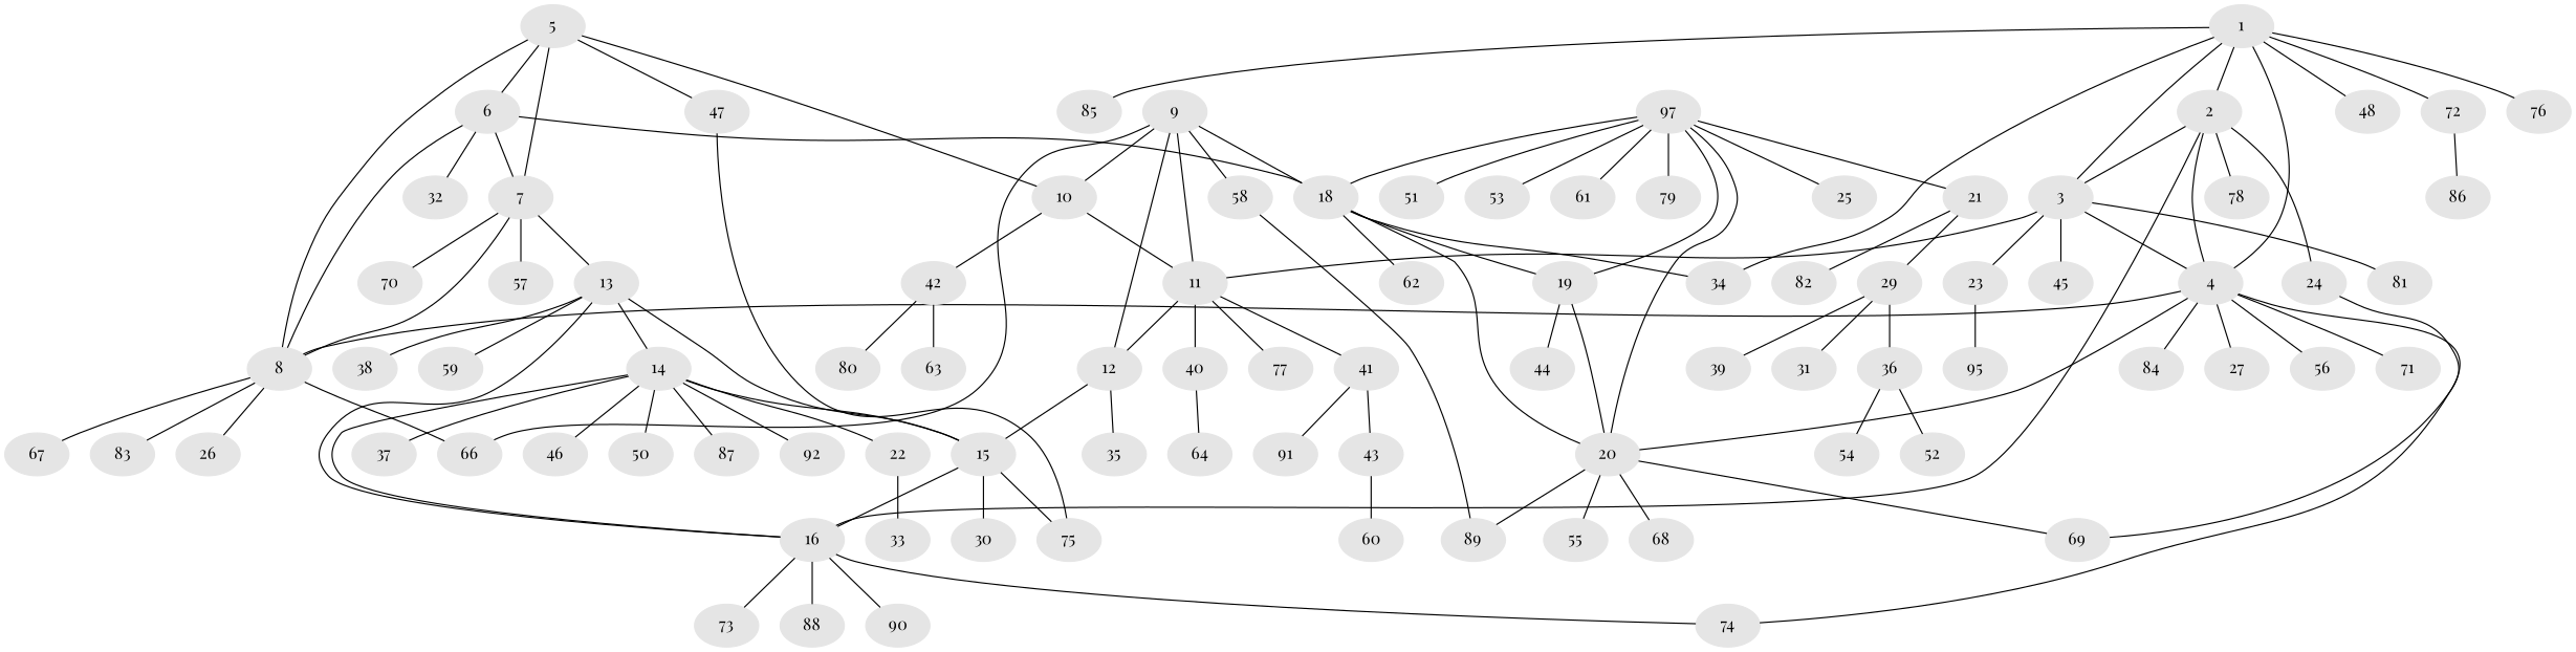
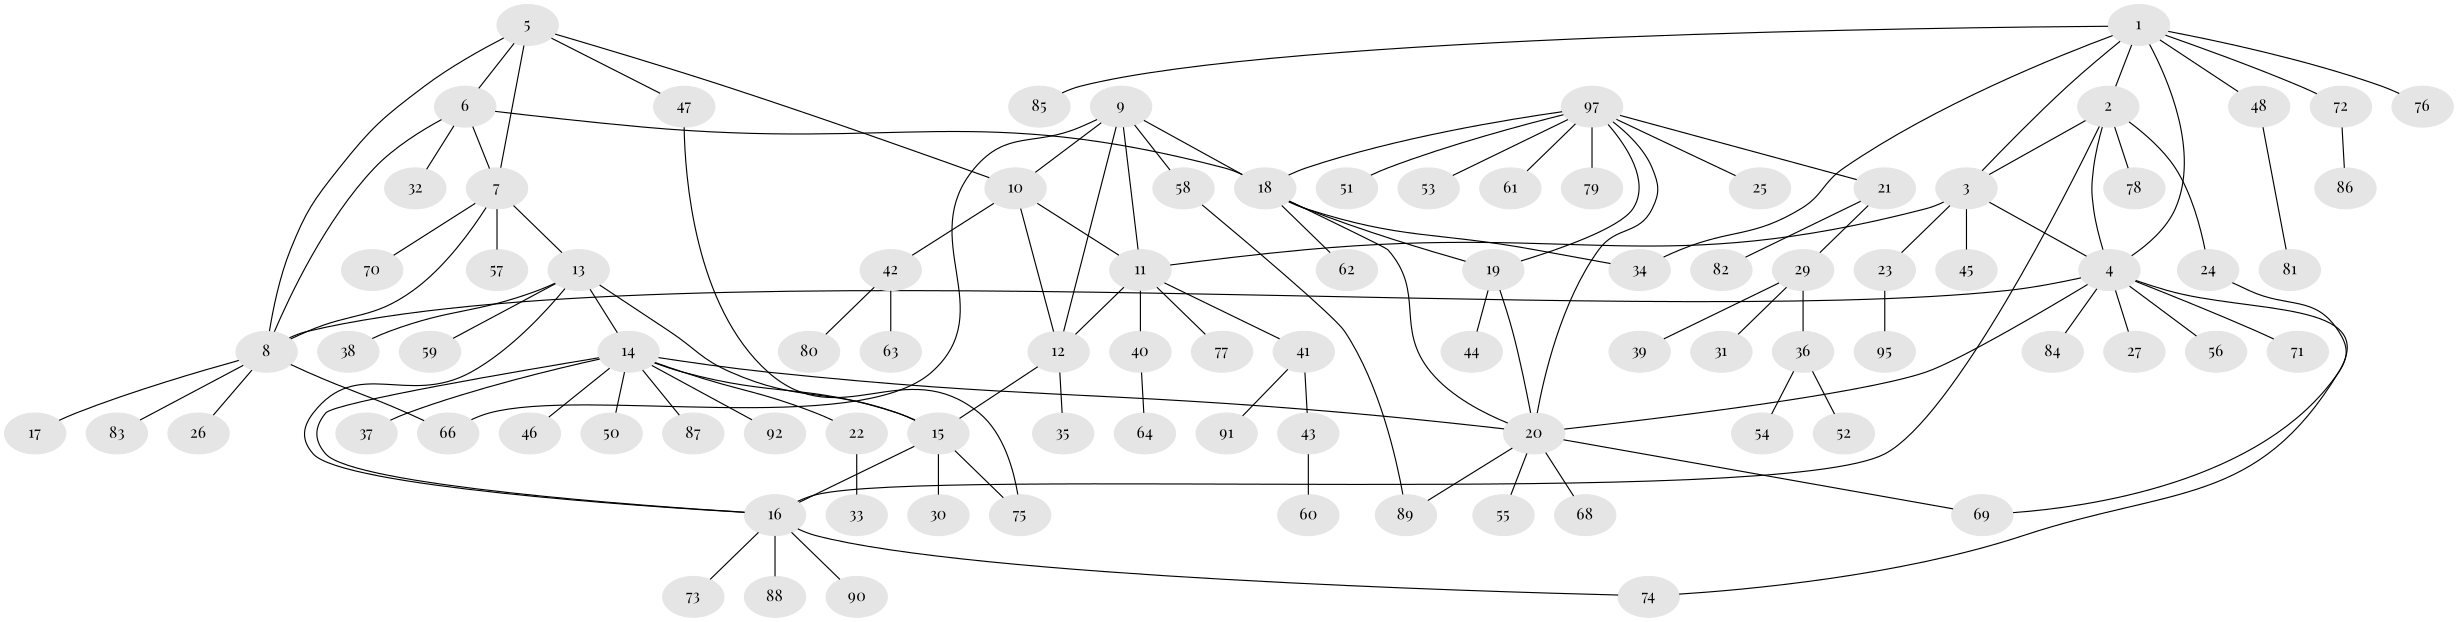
  graph {
    fontname="Playfair Display"
    node [color=gray90 fontname="Playfair Display" style=filled]
    edge [fontname="Playfair Display"]
    1
    2
    3
    4
    34
    48
    72
    76
    85
    16
    24
    78
    11
    23
    45
    8
    20
    27
    56
    71
    74
    84
    81
    86
    73
    88
    90
    69
    12
    40
    41
    77
    n33 [label=95]
    26
    66
-   67
+   67 [label=17]
    83
    55
    68
    89
    5
    6
    7
    10
    47
    18
    32
    13
    57
    70
    42
    75
    19
    62
    15
    14
    38
    59
    9
    58
    35
    63
    80
    64
    43
    91
    30
    22
    37
    46
    50
    87
    92
    33
    n75 [label=97]
    21
    25
    51
    53
    61
    79
    44
    29
    82
    31
    36
    39
    52
    54
    60
    1 -- 2
    1 -- 3
    1 -- 4
    1 -- 34
    1 -- 48
    1 -- 72
    1 -- 76
    1 -- 85
    2 -- 3
    2 -- 4
    2 -- 16
    2 -- 24
    2 -- 78
    3 -- 4
    3 -- 11
    3 -- 23
    3 -- 45
    4 -- 8
    4 -- 20
    4 -- 27
    4 -- 56
    4 -- 71
    4 -- 74
    4 -- 84
-   3 -- 81
+   48 -- 81
    72 -- 86
    16 -- 74
    16 -- 73
    16 -- 88
    16 -- 90
    24 -- 69
    11 -- 12
    11 -- 40
    11 -- 41
    11 -- 77
    23 -- n33
    8 -- 26
    8 -- 66
    8 -- 67
    8 -- 83
    20 -- 69
    20 -- 55
    20 -- 68
    20 -- 89
    12 -- 15
    12 -- 35
    40 -- 64
    41 -- 43
    41 -- 91
    5 -- 8
    5 -- 6
    5 -- 7
    5 -- 10
    5 -- 47
    6 -- 8
    6 -- 7
    6 -- 18
    6 -- 32
    7 -- 8
    7 -- 13
    7 -- 57
    7 -- 70
    10 -- 11
+   10 -- 12
    10 -- 42
    47 -- 75
    18 -- 34
    18 -- 20
    18 -- 19
    18 -- 62
    13 -- 16
    13 -- 15
    13 -- 14
    13 -- 38
    13 -- 59
    42 -- 63
    42 -- 80
    19 -- 20
    19 -- 44
    15 -- 16
    15 -- 75
    15 -- 30
    14 -- 16
+   14 -- 20
    14 -- 15
    14 -- 22
    14 -- 37
    14 -- 46
    14 -- 50
    14 -- 87
    14 -- 92
    9 -- 11
    9 -- 12
    9 -- 66
    9 -- 10
    9 -- 18
    9 -- 58
    58 -- 89
    43 -- 60
    22 -- 33
    n75 -- 20
    n75 -- 18
    n75 -- 19
    n75 -- 21
    n75 -- 25
    n75 -- 51
    n75 -- 53
    n75 -- 61
    n75 -- 79
    21 -- 29
    21 -- 82
    29 -- 31
    29 -- 36
    29 -- 39
    36 -- 52
    36 -- 54
  }
